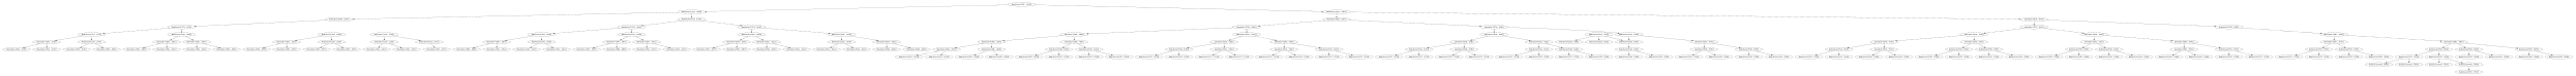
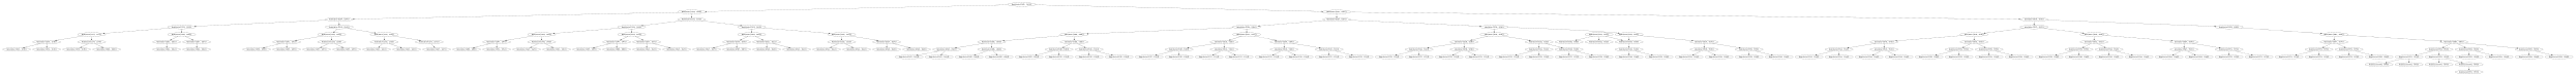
  digraph {
    fontname="JetBrains Mono"
    node [fontname="JetBrains Mono"]
    edge [fontname="JetBrains Mono"]
    n1 [label="Node{data=[2621, 2621]}"]
    n2 [label="Node{data=[1248, 1248]}"]
    n3 [label="Node{data=[5541, 5541]}"]
    n4 [label="Node{data=[1189, 1189]}"]
    n5 [label="Node{data=[2146, 2146]}"]
    n6 [label="Node{data=[5224, 5224]}"]
    n7 [label="Node{data=[5573, 5573]}"]
    n8 [label="Node{data=[1181, 1181]}"]
+   n9 [label="Node{data=[1240, 1240]}"]
    n10 [label="Node{data=[1496, 1496]}"]
    n11 [label="Node{data=[2613, 2613]}"]
    n12 [label="Node{data=[1177, 1177]}"]
    n13 [label="Node{data=[1185, 1185]}"]
    n14 [label="Node{data=[1236, 1236]}"]
    n15 [label="Node{data=[1244, 1244]}"]
    n16 [label="Node{data=[1148, 1148]}"]
    n17 [label="Node{data=[1179, 1179]}"]
    n18 [label="Node{data=[1183, 1183]}"]
    n19 [label="Node{data=[1187, 1187]}"]
    n20 [label="Node{data=[1133, 1133]}"]
    n21 [label="Node{data=[1176, 1176]}"]
    n22 [label="Node{data=[1178, 1178]}"]
    n23 [label="Node{data=[1180, 1180]}"]
-   n24 [label="Node{data=[1182, 1182]}"]
    n25 [label="Node{data=[1184, 1184]}"]
    n26 [label="Node{data=[1186, 1186]}"]
-   n27 [label="Node{data=[1188, 1188]}"]
    n28 [label="Node{data=[1191, 1191]}"]
    n29 [label="Node{data=[1238, 1238]}"]
    n30 [label="Node{data=[1242, 1242]}"]
    n31 [label="Node{data=[1246, 1246]}"]
    n32 [label="Node{data=[1190, 1190]}"]
    n33 [label="Node{data=[1225, 1225]}"]
    n34 [label="Node{data=[1237, 1237]}"]
    n35 [label="Node{data=[1239, 1239]}"]
    n36 [label="Node{data=[1241, 1241]}"]
    n37 [label="Node{data=[1243, 1243]}"]
    n38 [label="Node{data=[1247, 1247]}"]
    n39 [label="Node{data=[1402, 1402]}"]
    n40 [label="Node{data=[2142, 2142]}"]
    n41 [label="Node{data=[2404, 2404]}"]
    n42 [label="Node{data=[2617, 2617]}"]
    n43 [label="Node{data=[1294, 1294]}"]
    n44 [label="Node{data=[1450, 1450]}"]
    n45 [label="Node{data=[1794, 1794]}"]
    n46 [label="Node{data=[2144, 2144]}"]
    n47 [label="Node{data=[1280, 1280]}"]
    n48 [label="Node{data=[1374, 1374]}"]
    n49 [label="Node{data=[1449, 1449]}"]
    n50 [label="Node{data=[1451, 1451]}"]
    n51 [label="Node{data=[1499, 1499]}"]
    n52 [label="Node{data=[1800, 1800]}"]
    n53 [label="Node{data=[2143, 2143]}"]
    n54 [label="Node{data=[2145, 2145]}"]
    n55 [label="Node{data=[2148, 2148]}"]
    n56 [label="Node{data=[2611, 2611]}"]
    n57 [label="Node{data=[2615, 2615]}"]
    n58 [label="Node{data=[2619, 2619]}"]
    n59 [label="Node{data=[2147, 2147]}"]
    n60 [label="Node{data=[2307, 2307]}"]
    n61 [label="Node{data=[2610, 2610]}"]
    n62 [label="Node{data=[2612, 2612]}"]
    n63 [label="Node{data=[2614, 2614]}"]
    n64 [label="Node{data=[2616, 2616]}"]
    n65 [label="Node{data=[2618, 2618]}"]
    n66 [label="Node{data=[2620, 2620]}"]
    n67 [label="Node{data=[5106, 5106]}"]
    n68 [label="Node{data=[5326, 5326]}"]
    n69 [label="Node{data=[5557, 5557]}"]
    n70 [label="Node{data=[5589, 5589]}"]
    n71 [label="Node{data=[5018, 5018]}"]
    n72 [label="Node{data=[5114, 5114]}"]
    n73 [label="Node{data=[5232, 5232]}"]
    n74 [label="Node{data=[5533, 5533]}"]
    n75 [label="Node{data=[3035, 3035]}"]
    n76 [label="Node{data=[5102, 5102]}"]
    n77 [label="Node{data=[5110, 5110]}"]
    n78 [label="Node{data=[5204, 5204]}"]
    n79 [label="Node{data=[2623, 2623]}"]
    n80 [label="Node{data=[4086, 4086]}"]
    n81 [label="Node{data=[5100, 5100]}"]
    n82 [label="Node{data=[5104, 5104]}"]
    n83 [label="Node{data=[2622, 2622]}"]
    n84 [label="Node{data=[2624, 2624]}"]
    n85 [label="Node{data=[3609, 3609]}"]
    n86 [label="Node{data=[4089, 4089]}"]
    n87 [label="Node{data=[5099, 5099]}"]
    n88 [label="Node{data=[5101, 5101]}"]
    n89 [label="Node{data=[5103, 5103]}"]
    n90 [label="Node{data=[5105, 5105]}"]
    n91 [label="Node{data=[5108, 5108]}"]
    n92 [label="Node{data=[5112, 5112]}"]
    n93 [label="Node{data=[5165, 5165]}"]
    n94 [label="Node{data=[5222, 5222]}"]
    n95 [label="Node{data=[5107, 5107]}"]
    n96 [label="Node{data=[5109, 5109]}"]
    n97 [label="Node{data=[5111, 5111]}"]
    n98 [label="Node{data=[5113, 5113]}"]
    n99 [label="Node{data=[5115, 5115]}"]
    n100 [label="Node{data=[5196, 5196]}"]
    n101 [label="Node{data=[5221, 5221]}"]
    n102 [label="Node{data=[5223, 5223]}"]
    n103 [label="Node{data=[5228, 5228]}"]
    n104 [label="Node{data=[5236, 5236]}"]
    n105 [label="Node{data=[5529, 5529]}"]
    n106 [label="Node{data=[5537, 5537]}"]
    n107 [label="Node{data=[5226, 5226]}"]
    n108 [label="Node{data=[5230, 5230]}"]
    n109 [label="Node{data=[5234, 5234]}"]
    n110 [label="Node{data=[5238, 5238]}"]
    n111 [label="Node{data=[5225, 5225]}"]
    n112 [label="Node{data=[5227, 5227]}"]
    n113 [label="Node{data=[5229, 5229]}"]
    n114 [label="Node{data=[5231, 5231]}"]
    n115 [label="Node{data=[5233, 5233]}"]
    n116 [label="Node{data=[5235, 5235]}"]
    n117 [label="Node{data=[5237, 5237]}"]
    n118 [label="Node{data=[5298, 5298]}"]
    n119 [label="Node{data=[5456, 5456]}"]
    n120 [label="Node{data=[5535, 5535]}"]
    n121 [label="Node{data=[5539, 5539]}"]
    n122 [label="Node{data=[5368, 5368]}"]
    n123 [label="Node{data=[5528, 5528]}"]
    n124 [label="Node{data=[5531, 5531]}"]
    n125 [label="Node{data=[5530, 5530]}"]
    n126 [label="Node{data=[5532, 5532]}"]
    n127 [label="Node{data=[5534, 5534]}"]
    n128 [label="Node{data=[5536, 5536]}"]
    n129 [label="Node{data=[5538, 5538]}"]
    n130 [label="Node{data=[5540, 5540]}"]
    n131 [label="Node{data=[5549, 5549]}"]
    n132 [label="Node{data=[5565, 5565]}"]
    n133 [label="Node{data=[5581, 5581]}"]
    n134 [label="Node{data=[5545, 5545]}"]
    n135 [label="Node{data=[5553, 5553]}"]
    n136 [label="Node{data=[5561, 5561]}"]
    n137 [label="Node{data=[5569, 5569]}"]
    n138 [label="Node{data=[5543, 5543]}"]
    n139 [label="Node{data=[5547, 5547]}"]
    n140 [label="Node{data=[5551, 5551]}"]
    n141 [label="Node{data=[5555, 5555]}"]
    n142 [label="Node{data=[5542, 5542]}"]
    n143 [label="Node{data=[5544, 5544]}"]
    n144 [label="Node{data=[5546, 5546]}"]
    n145 [label="Node{data=[5548, 5548]}"]
    n146 [label="Node{data=[5550, 5550]}"]
    n147 [label="Node{data=[5552, 5552]}"]
    n148 [label="Node{data=[5554, 5554]}"]
    n149 [label="Node{data=[5556, 5556]}"]
    n150 [label="Node{data=[5559, 5559]}"]
    n151 [label="Node{data=[5563, 5563]}"]
    n152 [label="Node{data=[5567, 5567]}"]
    n153 [label="Node{data=[5571, 5571]}"]
    n154 [label="Node{data=[5558, 5558]}"]
    n155 [label="Node{data=[5560, 5560]}"]
    n156 [label="Node{data=[5562, 5562]}"]
    n157 [label="Node{data=[5564, 5564]}"]
    n158 [label="Node{data=[5566, 5566]}"]
    n159 [label="Node{data=[5568, 5568]}"]
    n160 [label="Node{data=[5570, 5570]}"]
    n161 [label="Node{data=[5572, 5572]}"]
    n162 [label="Node{data=[5577, 5577]}"]
    n163 [label="Node{data=[5585, 5585]}"]
    n164 [label="Node{data=[5593, 5593]}"]
    n165 [label="Node{data=[5591, 5591]}"]
    n166 [label="Node{data=[5595, 5595]}"]
    n167 [label="Node{data=[5575, 5575]}"]
    n168 [label="Node{data=[5579, 5579]}"]
    n169 [label="Node{data=[5583, 5583]}"]
    n170 [label="Node{data=[5587, 5587]}"]
    n171 [label="Node{data=[5574, 5574]}"]
    n172 [label="Node{data=[5576, 5576]}"]
    n173 [label="Node{data=[5578, 5578]}"]
    n174 [label="Node{data=[5580, 5580]}"]
    n175 [label="Node{data=[5582, 5582]}"]
    n176 [label="Node{data=[5584, 5584]}"]
    n177 [label="Node{data=[5586, 5586]}"]
    n178 [label="Node{data=[5588, 5588]}"]
    n179 [label="Node{data=[5590, 5590]}"]
    n180 [label="Node{data=[5592, 5592]}"]
    n181 [label="Node{data=[5594, 5594]}"]
    n182 [label="Node{data=[5596, 5596]}"]
    n183 [label="Node{data=[5597, 5597]}"]
    n1 -> n2
    n1 -> n3
    n2 -> n4
    n2 -> n5
    n3 -> n6
    n3 -> n7
    n4 -> n8
+   n4 -> n9
    n5 -> n10
    n5 -> n11
    n6 -> n67
    n6 -> n68
    n7 -> n69
    n7 -> n70
    n8 -> n12
    n8 -> n13
+   n9 -> n14
+   n9 -> n15
    n10 -> n39
    n10 -> n40
    n11 -> n41
    n11 -> n42
    n12 -> n16
    n12 -> n17
    n13 -> n18
    n13 -> n19
    n14 -> n28
    n14 -> n29
    n15 -> n30
    n15 -> n31
    n16 -> n20
    n16 -> n21
    n17 -> n22
    n17 -> n23
-   n18 -> n24
    n18 -> n25
    n19 -> n26
-   n19 -> n27
    n28 -> n32
    n28 -> n33
    n29 -> n34
    n29 -> n35
    n30 -> n36
    n30 -> n37
    n31 -> n38
    n39 -> n43
    n39 -> n44
    n40 -> n45
    n40 -> n46
    n41 -> n55
    n41 -> n56
    n42 -> n57
    n42 -> n58
    n43 -> n47
    n43 -> n48
    n44 -> n49
    n44 -> n50
    n45 -> n51
    n45 -> n52
    n46 -> n53
    n46 -> n54
    n55 -> n59
    n55 -> n60
    n56 -> n61
    n56 -> n62
    n57 -> n63
    n57 -> n64
    n58 -> n65
    n58 -> n66
    n67 -> n71
    n67 -> n72
    n68 -> n73
    n68 -> n74
    n69 -> n131
    n69 -> n132
    n70 -> n133
    n71 -> n75
    n71 -> n76
    n72 -> n77
    n72 -> n78
    n73 -> n103
    n73 -> n104
    n74 -> n105
    n74 -> n106
    n75 -> n79
    n75 -> n80
    n76 -> n81
    n76 -> n82
    n77 -> n91
    n77 -> n92
    n78 -> n93
    n78 -> n94
    n79 -> n83
    n79 -> n84
    n80 -> n85
    n80 -> n86
    n81 -> n87
    n81 -> n88
    n82 -> n89
    n82 -> n90
    n91 -> n95
    n91 -> n96
    n92 -> n97
    n92 -> n98
    n93 -> n99
    n93 -> n100
    n94 -> n101
    n94 -> n102
    n103 -> n107
    n103 -> n108
    n104 -> n109
    n104 -> n110
    n105 -> n119
    n106 -> n120
    n106 -> n121
    n107 -> n111
    n107 -> n112
    n108 -> n113
    n108 -> n114
    n109 -> n115
    n109 -> n116
    n110 -> n117
    n110 -> n118
    n119 -> n122
    n119 -> n123
    n120 -> n127
    n120 -> n128
    n121 -> n129
    n121 -> n130
    n124 -> n105
    n124 -> n125
    n124 -> n126
    n131 -> n134
    n131 -> n135
    n132 -> n136
    n132 -> n137
    n133 -> n162
    n133 -> n163
    n134 -> n138
    n134 -> n139
    n135 -> n140
    n135 -> n141
    n136 -> n150
    n136 -> n151
    n137 -> n152
    n137 -> n153
    n138 -> n142
    n138 -> n143
    n139 -> n144
    n139 -> n145
    n140 -> n146
    n140 -> n147
    n141 -> n148
    n141 -> n149
    n150 -> n154
    n150 -> n155
    n151 -> n156
    n151 -> n157
    n152 -> n158
    n152 -> n159
    n153 -> n160
    n153 -> n161
    n162 -> n167
    n162 -> n168
    n163 -> n164
    n163 -> n169
    n163 -> n170
    n164 -> n165
    n164 -> n166
    n165 -> n179
    n165 -> n180
    n166 -> n181
    n166 -> n182
    n167 -> n171
    n167 -> n172
    n168 -> n173
    n168 -> n174
    n169 -> n175
    n169 -> n176
    n170 -> n177
    n170 -> n178
    n182 -> n183
  }
